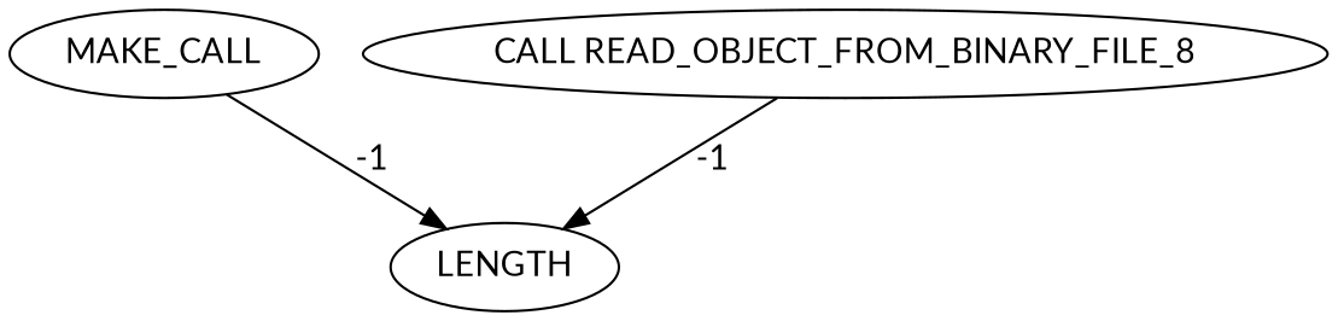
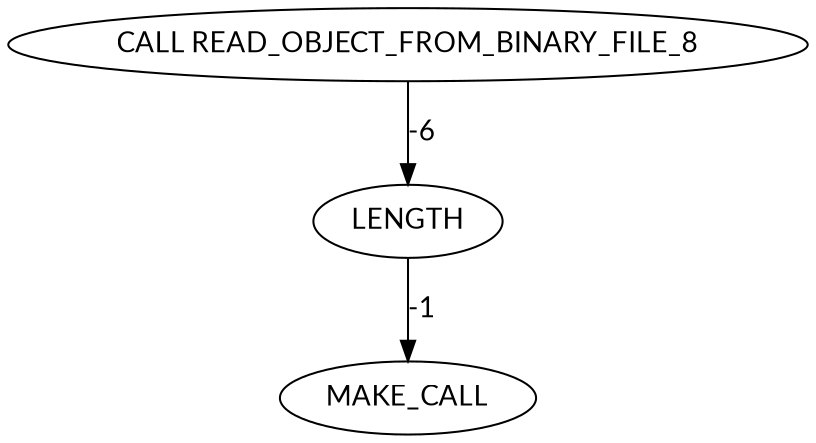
  digraph {
    fontname=Lato
    node [cost=0 fontname=Lato]
    edge [cost=-1 fontname=Lato]
    n1 [cost=43 label=MAKE_CALL]
    n2 [label="CALL READ_OBJECT_FROM_BINARY_FILE_8"]
    n3 [label=LENGTH]
-   n2 -> n3 [label=-1]
-   n1 -> n3 [label=-1]
+   n2 -> n3 [label=-6]
+   n3 -> n1 [label=-1]
  }
